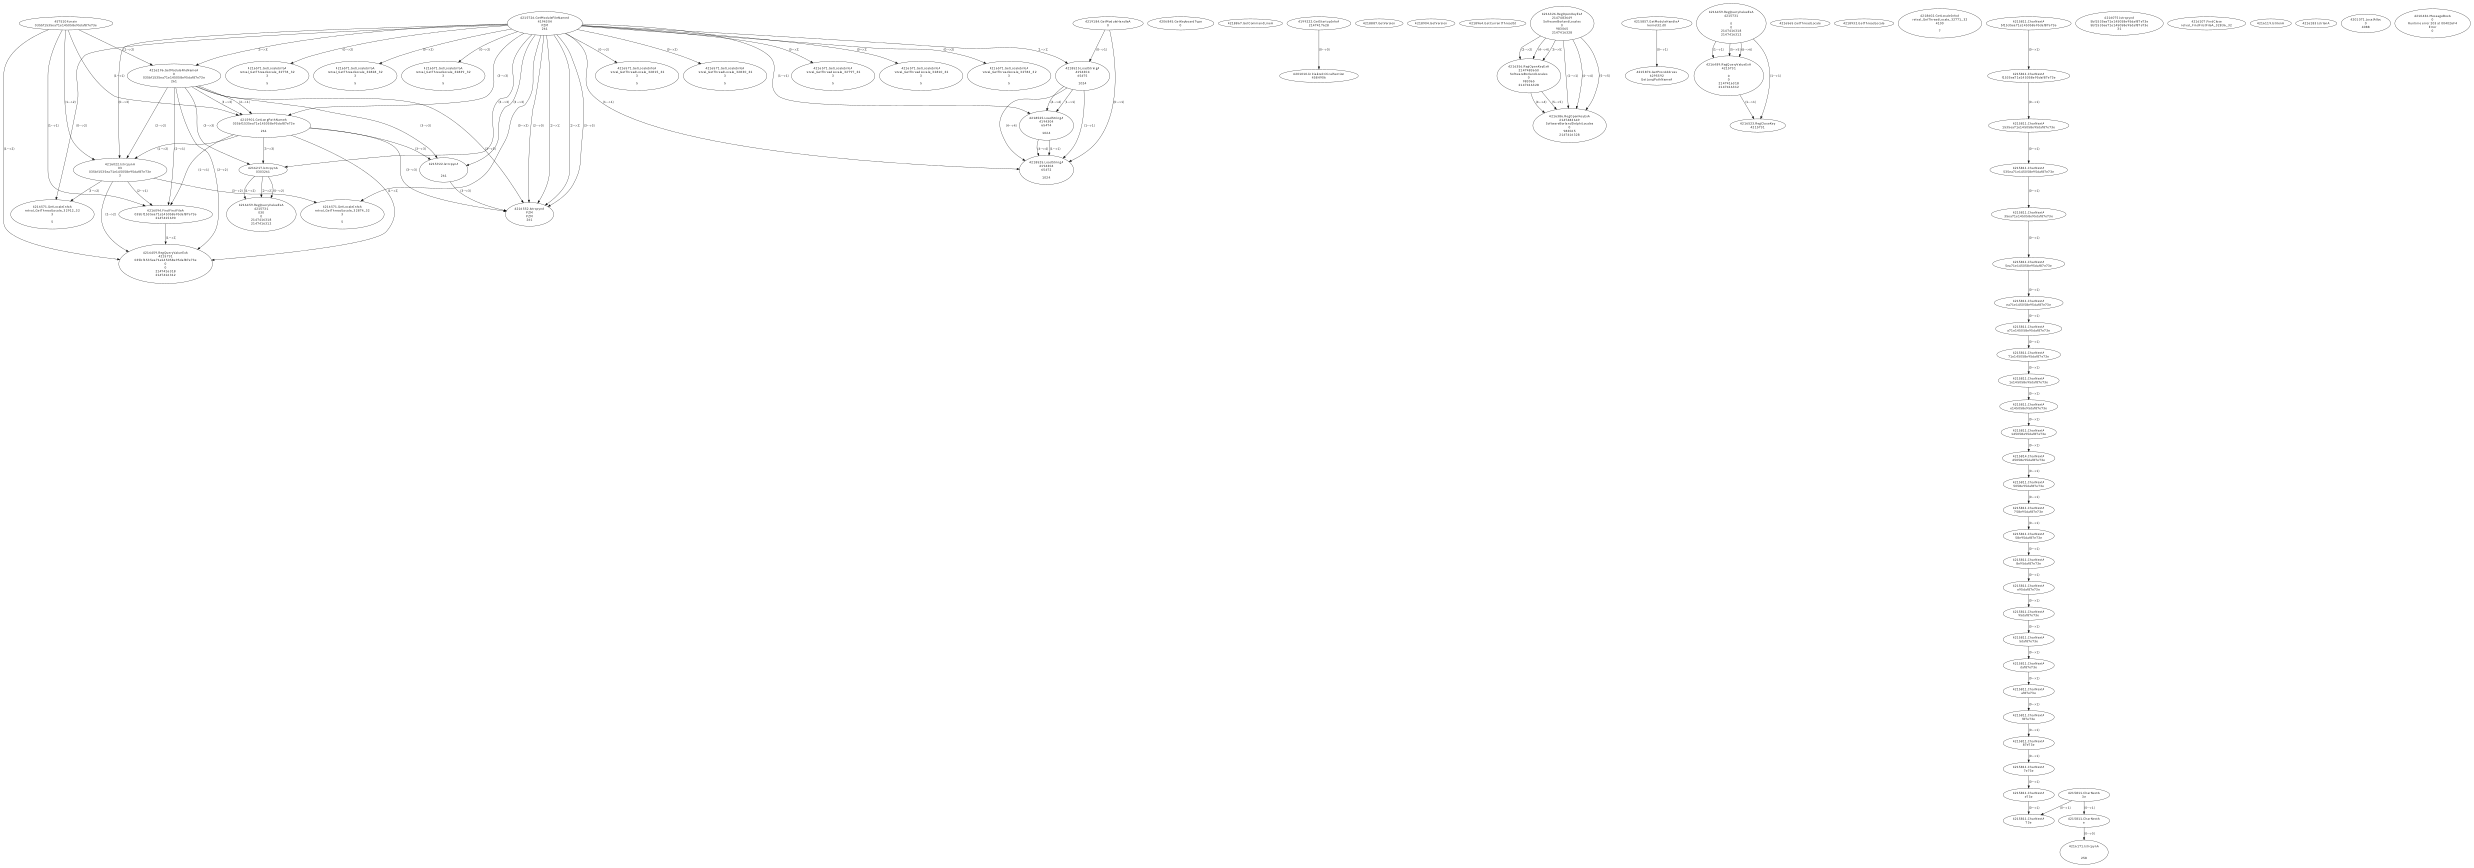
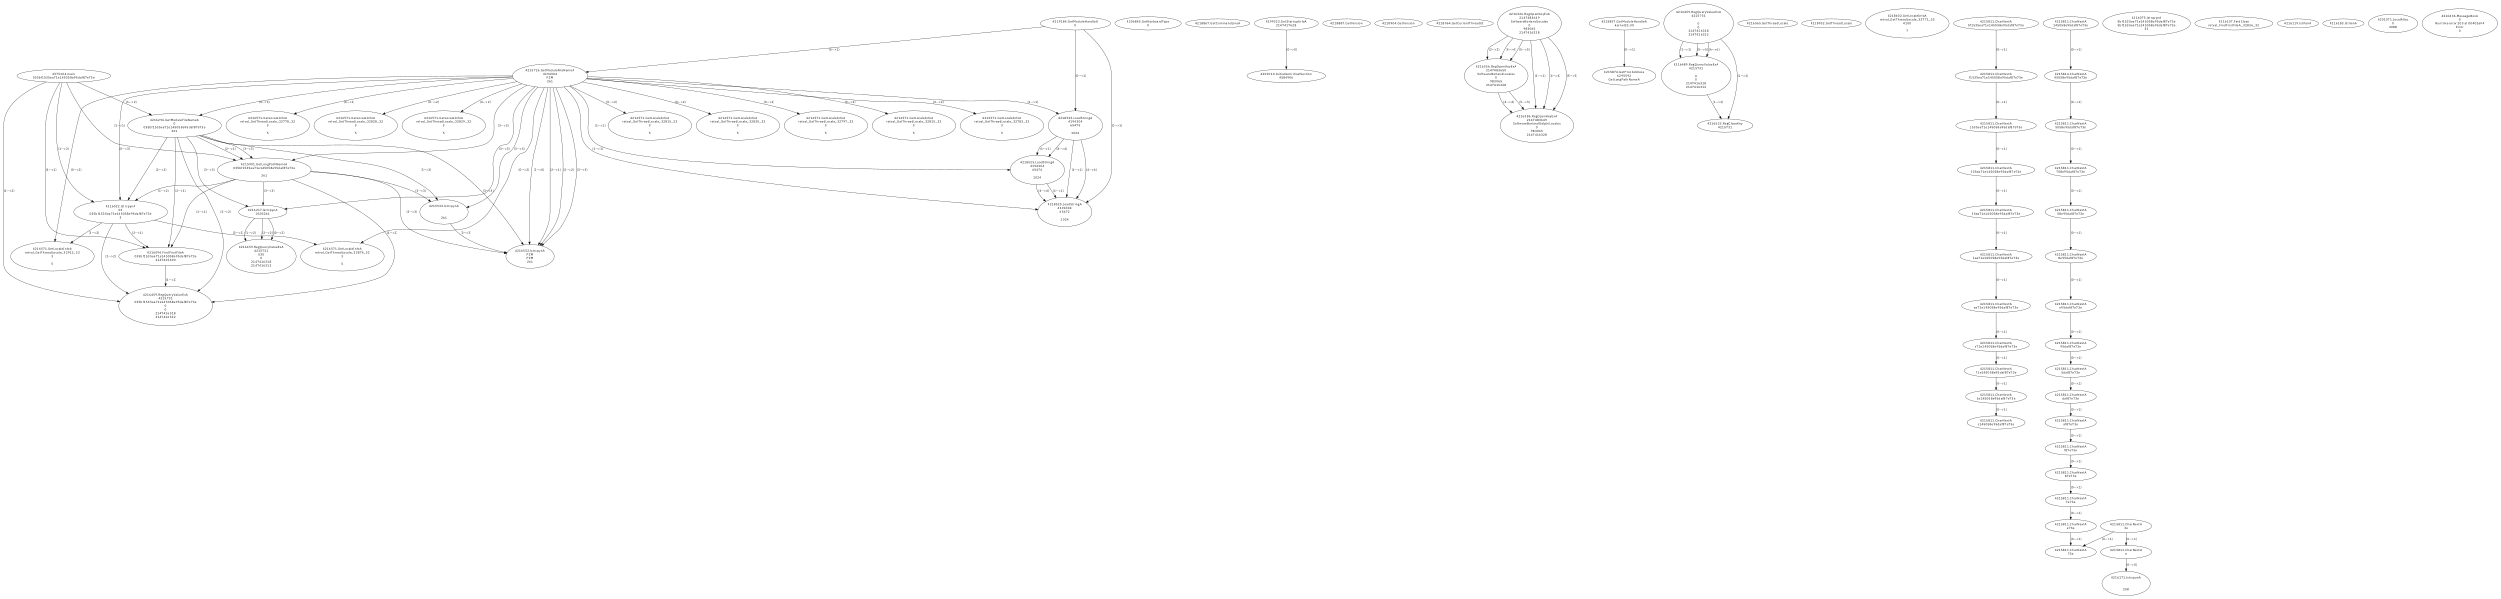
  digraph {
    fontname="IBM Plex Sans"
    node [fontname="IBM Plex Sans"]
    edge [fontname="IBM Plex Sans"]
    n1 [label="4575104.main\n035bf1535ea71e145058e95daf87e73e"]
    n2 [label="4216296.GetModuleFileNameA\n0\n035bf1535ea71e145058e95daf87e73e\n261"]
    n3 [label="4215901.GetLongPathNameA\n035bf1535ea71e145058e95daf87e73e\n\n261"]
    n4 [label="4216022.lstrcpynA\n03\n035bf1535ea71e145058e95daf87e73e\n3"]
    n5 [label="4216094.FindFirstFileA\n035bf1535ea71e145058e95daf87e73e\n2147415690"]
    n6 [label="4216459.RegQueryValueExA\n4215731\n035bf1535ea71e145058e95daf87e73e\n0\n0\n2147416318\n2147416312"]
    n7 [label="4215922.lstrcpynA\n\n\n261"]
    n8 [label="4216552.lstrcpynA\nPZM\nPZM\n261"]
    n9 [label="4216217.lstrcpynA\n0303261"]
    n10 [label="4216571.GetLocaleInfoA\nretval_GetThreadLocale_32874_32\n3\n\n5"]
    n11 [label="4216571.GetLocaleInfoA\nretval_GetThreadLocale_32912_32\n3\n\n5"]
    n12 [label="4219184.GetModuleHandleA\n0"]
    n13 [label="4215726.GetModuleFileNameA\n4194304\nPZM\n261"]
    n14 [label="4218525.LoadStringA\n4194304\n65475\n\n1024"]
    n15 [label="4218525.LoadStringA\n4194304\n65472\n\n1024"]
    n16 [label="4218525.LoadStringA\n4194304\n65474\n\n1024"]
    n17 [label="4216571.GetLocaleInfoA\nretval_GetThreadLocale_32815_32\n3\n\n5"]
    n18 [label="4216571.GetLocaleInfoA\nretval_GetThreadLocale_32830_32\n3\n\n5"]
    n19 [label="4216571.GetLocaleInfoA\nretval_GetThreadLocale_32797_32\n3\n\n5"]
    n20 [label="4216571.GetLocaleInfoA\nretval_GetThreadLocale_32810_32\n3\n\n5"]
    n21 [label="4216571.GetLocaleInfoA\nretval_GetThreadLocale_32783_32\n3\n\n5"]
    n22 [label="4216571.GetLocaleInfoA\nretval_GetThreadLocale_32778_32\n3\n\n5"]
    n23 [label="4216571.GetLocaleInfoA\nretval_GetThreadLocale_32828_32\n3\n\n5"]
    n24 [label="4216571.GetLocaleInfoA\nretval_GetThreadLocale_32839_32\n3\n\n5"]
    n25 [label="4206845.GetKeyboardType\n0"]
    n26 [label="4218867.GetCommandLineA\n"]
    n27 [label="4199222.GetStartupInfoA\n2147417628"]
    n28 [label="4201010.InitializeCriticalSection\n4584906"]
    n29 [label="4218887.GetVersion\n"]
    n30 [label="4218904.GetVersion\n"]
    n31 [label="4218964.GetCurrentThreadId\n"]
    n32 [label="4216459.RegQueryValueExA\n4215731\n030\n0\n2147416318\n2147416312"]
    n33 [label="4216326.RegOpenKeyExA\n2147483649\nSoftware\Borland\Locales\n0\n983065\n2147416328"]
    n34 [label="4216356.RegOpenKeyExA\n2147483650\nSoftware\Borland\Locales\n0\n983065\n2147416328"]
    n35 [label="4216386.RegOpenKeyExA\n2147483649\nSoftware\Borland\Delphi\Locales\n0\n983065\n2147416328"]
    n36 [label="4215857.GetModuleHandleA\nkernel32.dll"]
    n37 [label="4215874.GetProcAddress\n6295592\nGetLongPathNameA"]
    n38 [label="4216459.RegQueryValueExA\n4215731\n\n0\n0\n2147416318\n2147416312"]
    n39 [label="4216489.RegQueryValueExA\n4215731\n\n0\n0\n2147416318\n2147416312"]
    n40 [label="4216523.RegCloseKey\n4215731"]
    n41 [label="4216565.GetThreadLocale\n"]
    n42 [label="4218932.GetThreadLocale\n"]
    n43 [label="4218602.GetLocaleInfoA\nretval_GetThreadLocale_32771_32\n4100\n\n7"]
    n44 [label="4215811.CharNextA\nbf1535ea71e145058e95daf87e73e"]
    n45 [label="4215811.CharNextA\nf1535ea71e145058e95daf87e73e"]
    n46 [label="4215811.CharNextA\n1535ea71e145058e95daf87e73e"]
    n47 [label="4215811.CharNextA\n535ea71e145058e95daf87e73e"]
    n48 [label="4215811.CharNextA\n35ea71e145058e95daf87e73e"]
    n49 [label="4215811.CharNextA\n5ea71e145058e95daf87e73e"]
    n50 [label="4215811.CharNextA\nea71e145058e95daf87e73e"]
    n51 [label="4215811.CharNextA\na71e145058e95daf87e73e"]
    n52 [label="4215811.CharNextA\n71e145058e95daf87e73e"]
    n53 [label="4215811.CharNextA\n1e145058e95daf87e73e"]
    n54 [label="4215811.CharNextA\ne145058e95daf87e73e"]
    n55 [label="4215811.CharNextA\n145058e95daf87e73e"]
    n56 [label="4215814.CharNextA\n45058e95daf87e73e"]
    n57 [label="4215811.CharNextA\n5058e95daf87e73e"]
    n58 [label="4215811.CharNextA\n758e95daf87e73e"]
    n59 [label="4215811.CharNextA\n58e95daf87e73e"]
    n60 [label="4215811.CharNextA\n8e95daf87e73e"]
    n61 [label="4215811.CharNextA\ne95daf87e73e"]
    n62 [label="4215811.CharNextA\n95daf87e73e"]
    n63 [label="4215811.CharNextA\n5daf87e73e"]
    n64 [label="4215811.CharNextA\ndaf87e73e"]
    n65 [label="4215811.CharNextA\naf87e73e"]
    n66 [label="4215811.CharNextA\nf87e73e"]
    n67 [label="4215811.CharNextA\n87e73e"]
    n68 [label="4215811.CharNextA\n7e73e"]
    n69 [label="4215811.CharNextA\ne73e"]
    n70 [label="4215811.CharNextA\n73e"]
    n71 [label="4215811.CharNextA\n3e"]
    n72 [label="4215811.CharNextA\ne"]
    n73 [label="4216171.lstrcpynA\n\n\n258"]
    n74 [label="4216075.lstrcpynA\n5bf1535ea71e145058e95daf87e73e\n5bf1535ea71e145058e95daf87e73e\n31"]
    n75 [label="4216107.FindClose\nretval_FindFirstFileA_32836_32"]
    n76 [label="4216119.lstrlenA\n"]
    n77 [label="4216183.lstrlenA\n"]
    n78 [label="4201071.LocalAlloc\n0\n4088"]
    n79 [label="4210436.MessageBoxA\n0\nRuntime error 203 at 004026F4\nError\n0"]
    n1 -> n2 [label="(1-->2)"]
    n1 -> n3 [label="(1-->1)"]
    n1 -> n4 [label="(1-->2)"]
    n1 -> n5 [label="(1-->1)"]
    n1 -> n6 [label="(1-->2)"]
    n2 -> n3 [label="(2-->1)"]
    n2 -> n3 [label="(3-->3)"]
    n2 -> n4 [label="(2-->2)"]
    n2 -> n5 [label="(2-->1)"]
    n2 -> n6 [label="(2-->2)"]
    n2 -> n7 [label="(3-->3)"]
    n2 -> n8 [label="(3-->3)"]
    n2 -> n9 [label="(3-->3)"]
    n3 -> n4 [label="(1-->2)"]
    n3 -> n5 [label="(1-->1)"]
    n3 -> n6 [label="(1-->2)"]
    n3 -> n7 [label="(3-->3)"]
    n3 -> n8 [label="(3-->3)"]
    n3 -> n9 [label="(3-->3)"]
    n4 -> n5 [label="(2-->1)"]
    n4 -> n6 [label="(2-->2)"]
    n4 -> n10 [label="(3-->2)"]
    n4 -> n11 [label="(3-->2)"]
    n5 -> n6 [label="(1-->2)"]
    n7 -> n8 [label="(3-->3)"]
    n9 -> n32 [label="(1-->2)"]
    n9 -> n32 [label="(2-->2)"]
    n9 -> n32 [label="(0-->2)"]
+   n12 -> n13 [label="(0-->1)"]
    n12 -> n14 [label="(0-->1)"]
    n12 -> n15 [label="(0-->1)"]
    n13 -> n2 [label="(3-->3)"]
    n13 -> n3 [label="(3-->3)"]
    n13 -> n4 [label="(0-->3)"]
    n13 -> n7 [label="(3-->3)"]
    n13 -> n8 [label="(2-->1)"]
    n13 -> n8 [label="(2-->2)"]
    n13 -> n8 [label="(3-->3)"]
    n13 -> n8 [label="(2-->0)"]
    n13 -> n9 [label="(3-->3)"]
    n13 -> n10 [label="(0-->2)"]
    n13 -> n11 [label="(0-->2)"]
    n13 -> n14 [label="(1-->1)"]
    n13 -> n15 [label="(1-->1)"]
    n13 -> n16 [label="(1-->1)"]
    n13 -> n17 [label="(0-->2)"]
    n13 -> n18 [label="(0-->2)"]
    n13 -> n19 [label="(0-->2)"]
    n13 -> n20 [label="(0-->2)"]
    n13 -> n21 [label="(0-->2)"]
    n13 -> n22 [label="(0-->2)"]
    n13 -> n23 [label="(0-->2)"]
    n13 -> n24 [label="(0-->2)"]
    n14 -> n15 [label="(1-->1)"]
    n14 -> n15 [label="(4-->4)"]
    n14 -> n16 [label="(1-->1)"]
    n14 -> n16 [label="(4-->4)"]
    n16 -> n15 [label="(1-->1)"]
    n16 -> n15 [label="(4-->4)"]
    n27 -> n28 [label="(0-->0)"]
    n33 -> n34 [label="(2-->2)"]
    n33 -> n34 [label="(4-->4)"]
    n33 -> n34 [label="(5-->5)"]
    n33 -> n35 [label="(1-->1)"]
    n33 -> n35 [label="(4-->4)"]
    n33 -> n35 [label="(5-->5)"]
    n34 -> n35 [label="(4-->4)"]
    n34 -> n35 [label="(5-->5)"]
    n36 -> n37 [label="(0-->1)"]
    n38 -> n39 [label="(1-->1)"]
    n38 -> n39 [label="(5-->5)"]
    n38 -> n39 [label="(6-->6)"]
    n38 -> n40 [label="(1-->1)"]
    n39 -> n40 [label="(1-->1)"]
    n44 -> n45 [label="(0-->1)"]
    n45 -> n46 [label="(0-->1)"]
    n46 -> n47 [label="(0-->1)"]
    n47 -> n48 [label="(0-->1)"]
    n48 -> n49 [label="(0-->1)"]
    n49 -> n50 [label="(0-->1)"]
    n50 -> n51 [label="(0-->1)"]
    n51 -> n52 [label="(0-->1)"]
    n52 -> n53 [label="(0-->1)"]
    n53 -> n54 [label="(0-->1)"]
-   n54 -> n55 [label="(0-->1)"]
    n55 -> n56 [label="(0-->1)"]
    n56 -> n57 [label="(0-->1)"]
    n57 -> n58 [label="(0-->1)"]
    n58 -> n59 [label="(0-->1)"]
    n59 -> n60 [label="(0-->1)"]
    n60 -> n61 [label="(0-->1)"]
    n61 -> n62 [label="(0-->1)"]
    n62 -> n63 [label="(0-->1)"]
    n63 -> n64 [label="(0-->1)"]
    n64 -> n65 [label="(0-->1)"]
    n65 -> n66 [label="(0-->1)"]
    n66 -> n67 [label="(0-->1)"]
    n67 -> n68 [label="(0-->1)"]
    n68 -> n69 [label="(0-->1)"]
    n69 -> n70 [label="(0-->1)"]
    n71 -> n70 [label="(0-->1)"]
    n71 -> n72 [label="(0-->1)"]
    n72 -> n73 [label="(0-->0)"]
  }
